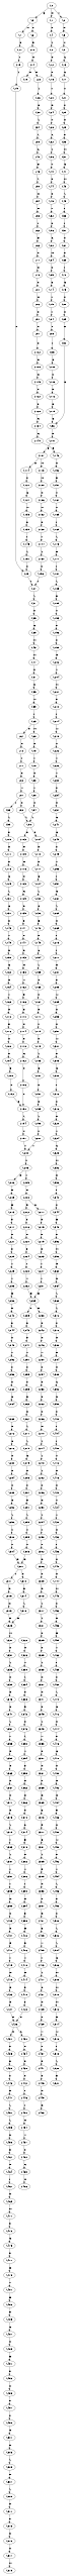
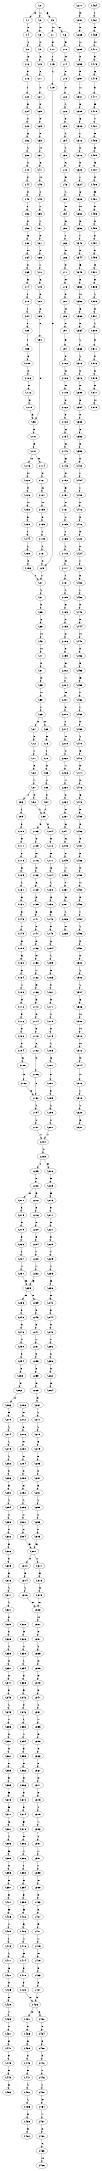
  strict digraph {
    S0
    S1
    S2
    S3
    S4
    S5
    S6
    S7
    S8
    S9
    S10
    S11
    S12
    S13
    S14
    S15
    S16
    S17
    S18
    S19
    S20
    S21
    S22
    S23
    S24
    S25
    S26
    S27
    S28
    S29
    S30
    S31
    S32
    S33
    S34
    S35
    S36
    S37
    S38
    S39
    S40
    S41
    S42
    S43
    S44
    S45
    S46
    S47
    S48
    S49
    S50
    S51
    S52
    S53
    S54
    S55
    S56
    S57
    S58
    S59
    S60
    S61
    S62
    S63
    S64
    S65
    S66
    S67
    S68
    S69
    S70
    S71
    S72
    S73
    S74
    S75
    S76
    S77
    S78
    S79
    S80
    S81
    S82
    S83
    S84
    S85
    S86
    S87
    S88
    S89
    S90
    S91
    S92
    S93
    S94
    S95
    S96
    S97
    S98
    S99
    S100
    S101
    S102
    S103
    S104
    S105
    S106
    S107
    S108
    S109
    S110
    S111
    S112
    S113
    S114
    S115
    S116
    S117
    S118
    S119
    S120
    S121
    S122
    S123
    S124
    S125
    S126
    S127
    S128
    S129
    S130
    S131
    S132
    S133
    S134
    S135
    S136
    S137
    S138
    S139
    S140
    S141
    S142
    S143
    S144
    S145
    S146
    S147
    S148
    S149
    S150
    S151
    S152
    S153
    S154
    S155
    S156
    S157
    S158
    S159
    S160
    S161
    S162
    S163
    S164
    S165
    S166
    S167
    S168
    S169
    S170
    S171
    S172
    S173
    S174
    S175
    S176
    S177
    S178
    S179
    S180
    S181
    S182
    S183
    S184
    S185
    S186
    S187
    S188
    S189
    S190
    S191
    S192
    S193
    S194
    S195
    S196
    S197
    S198
    S199
    S200
    S201
    S202
    S203
    S204
    S205
    S206
    S207
    S208
    S209
    S210
    S211
    S212
    S213
    S214
    S215
    S216
    S217
    S218
    S219
    S220
    S221
    S222
    S223
    S224
    S225
    S226
    S227
    S228
    S229
    S230
    S231
    S232
    S233
    S234
    S235
    S236
    S237
    S238
    S239
    S240
    S241
    S242
    S243
    S244
    S245
    S246
    S247
    S248
    S249
    S250
    S251
    S252
    S253
    S254
    S255
    S256
    S257
    S258
    S259
    S260
    S261
    S262
    S263
    S264
    S265
    S266
    S267
    S269
    S270
    S271
    S268
    S272
-   S273
    S274
    S275
    S276
    S277
    S278
    S279
    S280
    S281
    S282
    S283
    S284
    S285
    S286
    S287
    S288
    S289
    S290
    S291
    S292
    S293
    S294
    S295
    S296
    S297
    S298
    S299
    S300
    S301
    S302
    S303
    S304
    S305
    S306
    S307
    S308
    S309
    S310
    S311
    S312
    S313
    S314
    S315
    S316
    S317
    S318
    S319
    S320
    S321
    S323
    S324
    S325
    S322
    S326
    S327
    S328
    S329
    S330
    S331
    S332
    S333
    S334
    S335
    S336
    S337
    S338
    S339
    S340
    S341
    S342
    S343
    S344
    S345
    S346
    S347
    S348
    S349
    S350
    S351
    S352
    S353
    S354
    S355
    S356
    S357
    S358
    S359
    S360
    S361
    S362
    S363
    S364
    S365
    S366
    S367
    S368
    S369
    S370
    S371
    S372
    S373
    S374
    S375
    S376
    S377
    S378
    S379
    S380
    S381
    S382
    S383
    S384
    S385
    S386
    S387
    S388
    S389
    S390
    S391
    S392
    S393
    S394
    S395
    S396
    S397
    S398
    S399
    S400
    S401
    S402
    S403
    S404
    S405
    S406
    S407
    S408
    S409
    S410
    S411
    S412
    S413
    S414
    S415
    S416
    S417
    S418
    S419
    S420
    S421
    S422
    S423
    S424
    S425
    S426
    S427
    S428
    S429
    S430
    S431
    S432
    S433
    S434
    S435
    S436
    S437
    S438
    S439
    S440
    S441
    S442
    S443
    S444
    S445
    S446
    S447
    S448
    S449
    S450
    S451
    S452
    S453
    S454
    S455
    S456
    S457
    S458
    S459
    S460
    S461
    S462
    S463
    S464
    S465
    S466
    S467
    S468
    S469
    S470
    S471
    S472
    S473
    S474
    S475
    S476
    S477
    S478
    S479
    S480
    S481
    S482
    S483
    S484
    S485
    S486
    S487
    S488
    S489
    S490
    S491
    S492
    S493
    S494
    S495
    S496
    S497
    S498
    S499
    S500
    S501
    S502
    S503
    S504
    S505
    S506
    S507
    S508
    S509
    S510
    S511
    S512
    S513
    S514
    S515
    S516
    S517
    S518
    S519
    S520
    S521
    S0 -> S1 [label=K]
    S0 -> S2 [label=V]
    S0 -> S3 [label=G]
    S1 -> S4 [label=P]
    S2 -> S5 [label=R]
    S3 -> S6 [label=L]
    S3 -> S7 [label=W]
    S4 -> S8 [label=S]
    S5 -> S9 [label=Y]
    S6 -> S10 [label=E]
    S7 -> S11 [label=P]
    S8 -> S12 [label=Q]
    S9 -> S13 [label=C]
    S10 -> S14 [label=M]
    S11 -> S15 [label=I]
    S12 -> S16 [label=L]
    S13 -> S17 [label=C]
    S14 -> S18 [label=T]
    S15 -> S19 [label=S]
    S16 -> S20 [label=I]
    S17 -> S21 [label=Y]
-   S14 -> S22 [label=D]
+   S18 -> S22 [label=D]
    S19 -> S23 [label=L]
    S20 -> S24 [label=R]
    S21 -> S25 [label=L]
    S22 -> S26 [label=S]
    S23 -> S27 [label=I]
    S24 -> S28 [label=Y]
    S25 -> S29 [label=T]
    S26 -> S30 [label=P]
    S27 -> S31 [label=S]
    S28 -> S32 [label=C]
    S29 -> S33 [label=L]
    S30 -> S34 [label=S]
    S31 -> S35 [label=T]
    S32 -> S36 [label=S]
    S33 -> S37 [label=M]
    S34 -> S38 [label=S]
    S35 -> S39 [label=G]
    S36 -> S40 [label=Y]
    S37 -> S41 [label=G]
    S38 -> S42 [label=C]
    S39 -> S43 [label=M]
    S40 -> S44 [label=L]
    S41 -> S45 [label=M]
    S42 -> S46 [label=E]
    S43 -> S47 [label=M]
    S44 -> S48 [label=T]
    S45 -> S49 [label=S]
    S46 -> S50 [label=S]
    S47 -> S51 [label=T]
    S48 -> S52 [label=I]
    S49 -> S53 [label=I]
    S50 -> S54 [label=K]
    S51 -> S55 [label=N]
    S52 -> S56 [label=L]
    S53 -> S57 [label=I]
    S54 -> S58 [label=N]
    S55 -> S59 [label=W]
    S56 -> S60 [label=G]
    S57 -> S61 [label=L]
    S58 -> S62 [label=I]
    S59 -> S63 [label=I]
    S60 -> S64 [label=M]
    S61 -> S65 [label=L]
    S62 -> S66 [label=E]
    S63 -> S67 [label=A]
    S63 -> S68 [label=M]
    S64 -> S69 [label=L]
    S65 -> S70 [label=I]
    S66 -> S71 [label=T]
    S67 -> S72 [label=F]
    S68 -> S73 [label=F]
    S69 -> S74 [label=F]
    S70 -> S75 [label=G]
    S71 -> S76 [label=Q]
    S72 -> S77 [label=I]
    S73 -> S78 [label=I]
    S74 -> S79 [label=I]
    S75 -> S80 [label=L]
    S76 -> S81 [label=L]
    S77 -> S82 [label=T]
    S78 -> S83 [label=T]
    S79 -> S84 [label=I]
    S80 -> S85 [label=T]
    S81 -> S86 [label=K]
    S82 -> S87 [label=V]
    S83 -> S88 [label=V]
    S84 -> S89 [label=I]
    S85 -> S90 [label=F]
    S86 -> S91 [label=T]
    S87 -> S92 [label=L]
    S87 -> S93 [label=I]
    S88 -> S94 [label=L]
    S89 -> S95 [label=I]
    S90 -> S96 [label=G]
    S91 -> S97 [label=F]
    S92 -> S98 [label=S]
    S93 -> S99 [label=S]
    S94 -> S98 [label=S]
    S95 -> S100 [label=G]
    S96 -> S101 [label=A]
    S97 -> S102 [label=T]
    S98 -> S103 [label=P]
    S98 -> S104 [label=T]
    S99 -> S105 [label=P]
    S100 -> S106 [label=L]
    S101 -> S107 [label=Q]
    S102 -> S108 [label=Q]
    S103 -> S109 [label=Q]
    S104 -> S110 [label=N]
    S105 -> S111 [label=N]
    S106 -> S112 [label=T]
    S107 -> S113 [label=M]
    S107 -> S114 [label=K]
    S108 -> S115 [label=N]
    S109 -> S116 [label=K]
    S110 -> S117 [label=K]
    S111 -> S118 [label=T]
    S112 -> S119 [label=F]
    S113 -> S120 [label=M]
    S114 -> S121 [label=L]
    S115 -> S122 [label=L]
    S116 -> S123 [label=A]
    S117 -> S124 [label=G]
    S118 -> S125 [label=G]
    S119 -> S96 [label=G]
    S120 -> S126 [label=A]
    S121 -> S127 [label=G]
    S122 -> S128 [label=P]
    S123 -> S129 [label=G]
    S124 -> S130 [label=S]
    S125 -> S131 [label=S]
    S126 -> S132 [label=W]
    S127 -> S133 [label=W]
    S128 -> S134 [label=G]
    S129 -> S135 [label=D]
    S130 -> S136 [label=G]
    S131 -> S137 [label=G]
    S132 -> S138 [label=P]
    S133 -> S139 [label=P]
    S134 -> S140 [label=G]
    S135 -> S141 [label=P]
    S136 -> S142 [label=E]
    S137 -> S143 [label=D]
    S138 -> S144 [label=I]
    S139 -> S145 [label=I]
    S140 -> S146 [label=E]
    S141 -> S147 [label=T]
    S142 -> S148 [label=P]
    S143 -> S149 [label=V]
    S144 -> S150 [label=S]
    S145 -> S151 [label=S]
    S146 -> S152 [label=A]
    S147 -> S153 [label=D]
    S148 -> S154 [label=C]
    S149 -> S155 [label=N]
    S150 -> S156 [label=L]
    S151 -> S23 [label=L]
    S152 -> S157 [label=F]
    S153 -> S158 [label=K]
    S154 -> S159 [label=S]
    S155 -> S160 [label=G]
    S156 -> S27 [label=I]
    S157 -> S161 [label=Y]
    S158 -> S162 [label=V]
    S159 -> S163 [label=Q]
    S160 -> S164 [label=Q]
    S161 -> S165 [label=Y]
    S162 -> S166 [label=R]
    S163 -> S167 [label=L]
    S164 -> S168 [label=V]
    S165 -> S169 [label=I]
    S166 -> S170 [label=F]
    S167 -> S171 [label=K]
    S168 -> S172 [label=K]
    S169 -> S173 [label=S]
    S170 -> S174 [label=A]
    S171 -> S175 [label=Y]
    S172 -> S176 [label=F]
    S173 -> S177 [label=N]
    S174 -> S178 [label=T]
    S175 -> S179 [label=A]
    S176 -> S180 [label=A]
    S177 -> S181 [label=I]
    S178 -> S182 [label=G]
    S179 -> S183 [label=S]
    S180 -> S184 [label=T]
    S181 -> S185 [label=S]
    S182 -> S186 [label=L]
    S183 -> S187 [label=G]
    S184 -> S188 [label=G]
    S185 -> S189 [label=R]
    S186 -> S190 [label=P]
    S187 -> S191 [label=L]
    S188 -> S192 [label=L]
    S189 -> S193 [label=Y]
    S190 -> S194 [label=S]
    S191 -> S195 [label=P]
    S192 -> S190 [label=P]
    S193 -> S196 [label=L]
    S194 -> S197 [label=Y]
    S195 -> S198 [label=S]
    S196 -> S199 [label=L]
    S197 -> S200 [label=V]
    S198 -> S201 [label=Y]
    S199 -> S202 [label=Q]
    S200 -> S203 [label=Y]
    S201 -> S200 [label=V]
    S202 -> S204 [label=V]
    S203 -> S205 [label=I]
    S203 -> S206 [label=R]
    S204 -> S207 [label=M]
    S205 -> S208 [label=E]
    S206 -> S209 [label=E]
    S207 -> S210 [label=L]
    S208 -> S211 [label=D]
    S208 -> S212 [label=E]
    S209 -> S213 [label=E]
    S210 -> S214 [label=I]
    S211 -> S215 [label=P]
    S212 -> S216 [label=P]
    S213 -> S217 [label=P]
    S214 -> S218 [label=W]
    S215 -> S219 [label=A]
    S216 -> S220 [label=A]
    S217 -> S221 [label=A]
    S218 -> S222 [label=Y]
    S219 -> S223 [label=P]
    S220 -> S224 [label=P]
    S221 -> S225 [label=P]
    S222 -> S226 [label=V]
    S223 -> S227 [label=I]
    S224 -> S228 [label=I]
    S225 -> S229 [label=V]
    S226 -> S230 [label=V]
    S227 -> S231 [label=V]
    S228 -> S232 [label=V]
    S229 -> S233 [label=V]
    S230 -> S234 [label=L]
    S231 -> S235 [label=H]
    S232 -> S235 [label=H]
    S233 -> S236 [label=H]
    S234 -> S237 [label=A]
    S235 -> S238 [label=H]
    S235 -> S239 [label=D]
    S236 -> S240 [label=D]
    S237 -> S241 [label=G]
    S238 -> S242 [label=P]
    S239 -> S243 [label=P]
    S240 -> S244 [label=P]
    S241 -> S245 [label=G]
    S242 -> S246 [label=A]
    S243 -> S247 [label=P]
    S244 -> S248 [label=A]
    S245 -> S249 [label=L]
    S246 -> S250 [label=V]
    S247 -> S251 [label=V]
    S248 -> S252 [label=V]
    S249 -> S253 [label=V]
    S250 -> S254 [label=L]
    S251 -> S255 [label=L]
    S252 -> S256 [label=L]
    S253 -> S257 [label=I]
    S254 -> S258 [label=T]
    S255 -> S259 [label=L]
    S256 -> S260 [label=A]
    S257 -> S261 [label=G]
    S258 -> S262 [label=T]
    S259 -> S263 [label=R]
    S260 -> S264 [label=Q]
    S261 -> S265 [label=S]
    S262 -> S266 [label=L]
    S263 -> S267 [label=D]
    S265 -> S269 [label=A]
    S266 -> S270 [label=N]
    S267 -> S271 [label=S]
-   S269 -> S273 [label=I]
    S270 -> S274 [label=S]
    S271 -> S275 [label=S]
    S268 -> S272 [label=A]
    S272 -> S276 [label=P]
-   S273 -> S277 [label=I]
    S274 -> S278 [label=S]
    S275 -> S279 [label=G]
    S276 -> S280 [label=A]
    S277 -> S281 [label=N]
    S278 -> S282 [label=S]
    S279 -> S283 [label=T]
    S280 -> S284 [label=A]
    S281 -> S285 [label=L]
    S282 -> S286 [label=L]
    S283 -> S287 [label=L]
    S284 -> S288 [label=L]
    S285 -> S289 [label=W]
    S286 -> S290 [label=R]
    S287 -> S291 [label=R]
    S288 -> S292 [label=R]
    S289 -> S293 [label=T]
    S290 -> S294 [label=S]
    S291 -> S295 [label=S]
    S292 -> S296 [label=S]
    S293 -> S297 [label=T]
    S294 -> S298 [label=Y]
    S295 -> S299 [label=Y]
    S296 -> S300 [label=Y]
    S297 -> S301 [label=W]
    S298 -> S302 [label=Y]
    S299 -> S303 [label=Y]
    S300 -> S304 [label=Y]
    S301 -> S305 [label=P]
    S302 -> S306 [label=R]
    S303 -> S307 [label=H]
    S304 -> S307 [label=H]
    S305 -> S308 [label=G]
    S306 -> S309 [label=L]
    S307 -> S310 [label=L]
    S307 -> S311 [label=I]
    S308 -> S312 [label=I]
    S309 -> S313 [label=R]
    S310 -> S314 [label=R]
    S311 -> S315 [label=R]
    S312 -> S316 [label=L]
    S313 -> S317 [label=S]
    S314 -> S318 [label=S]
    S315 -> S319 [label=K]
    S316 -> S320 [label=T]
    S317 -> S321 [label=S]
    S318 -> S323 [label=N]
    S319 -> S323 [label=N]
    S320 -> S324 [label=V]
    S321 -> S325 [label=L]
    S323 -> S327 [label=M]
    S324 -> S328 [label=C]
    S325 -> S329 [label=L]
    S322 -> S326 [label=M]
    S326 -> S330 [label=V]
    S327 -> S331 [label=A]
    S328 -> S332 [label=M]
    S329 -> S333 [label=S]
    S330 -> S334 [label=S]
    S331 -> S335 [label=S]
    S332 -> S336 [label=D]
    S333 -> S337 [label=A]
    S334 -> S338 [label=A]
    S335 -> S339 [label=A]
    S336 -> S340 [label=I]
    S337 -> S341 [label=A]
    S338 -> S342 [label=E]
    S339 -> S343 [label=R]
    S340 -> S344 [label=L]
    S341 -> S345 [label=P]
    S342 -> S346 [label=A]
    S343 -> S347 [label=D]
    S344 -> S348 [label=E]
    S345 -> S349 [label=S]
    S346 -> S350 [label=S]
    S347 -> S351 [label=S]
    S348 -> S352 [label=P]
    S349 -> S353 [label=V]
    S350 -> S354 [label=V]
    S351 -> S355 [label=V]
    S352 -> S356 [label=M]
    S353 -> S357 [label=T]
    S354 -> S358 [label=R]
    S355 -> S359 [label=R]
    S356 -> S360 [label=Q]
    S357 -> S361 [label=A]
    S358 -> S362 [label=E]
    S359 -> S363 [label=Q]
    S360 -> S364 [label=K]
    S361 -> S365 [label=L]
    S362 -> S366 [label=Q]
    S363 -> S367 [label=L]
    S364 -> S368 [label=S]
    S365 -> S369 [label=R]
    S366 -> S370 [label=A]
    S367 -> S371 [label=A]
    S368 -> S372 [label=S]
    S369 -> S373 [label=E]
    S370 -> S374 [label=D]
    S371 -> S375 [label=D]
    S372 -> S376 [label=L]
    S373 -> S377 [label=E]
    S374 -> S378 [label=E]
    S375 -> S379 [label=S]
    S376 -> S380 [label=K]
    S377 -> S381 [label=G]
    S378 -> S382 [label=E]
    S379 -> S383 [label=V]
    S380 -> S384 [label=D]
    S381 -> S385 [label=S]
    S382 -> S386 [label=V]
    S383 -> S387 [label=S]
    S384 -> S388 [label=A]
    S385 -> S389 [label=E]
    S386 -> S390 [label=I]
    S387 -> S391 [label=V]
    S388 -> S392 [label=C]
    S389 -> S393 [label=A]
    S390 -> S394 [label=N]
    S391 -> S395 [label=I]
    S392 -> S396 [label=K]
    S393 -> S397 [label=D]
    S394 -> S398 [label=R]
    S395 -> S399 [label=N]
    S396 -> S400 [label=L]
    S397 -> S401 [label=R]
    S398 -> S402 [label=H]
    S399 -> S403 [label=T]
    S400 -> S404 [label=I]
    S401 -> S405 [label=E]
    S402 -> S406 [label=E]
    S403 -> S407 [label=P]
    S404 -> S408 [label=I]
    S405 -> S409 [label=V]
    S406 -> S410 [label=V]
    S407 -> S411 [label=E]
    S408 -> S412 [label=Y]
    S409 -> S413 [label=I]
    S410 -> S414 [label=H]
    S411 -> S415 [label=V]
    S412 -> S416 [label=A]
    S413 -> S417 [label=S]
    S414 -> S418 [label=F]
    S415 -> S419 [label=H]
    S416 -> S420 [label=T]
    S417 -> S421 [label=Q]
    S418 -> S422 [label=P]
    S419 -> S423 [label=F]
    S420 -> S424 [label=Y]
    S421 -> S425 [label=A]
    S422 -> S426 [label=R]
    S423 -> S427 [label=P]
    S424 -> S428 [label=V]
    S425 -> S429 [label=D]
    S426 -> S430 [label=C]
    S426 -> S431 [label=N]
    S427 -> S426 [label=R]
    S428 -> S432 [label=A]
    S429 -> S433 [label=V]
    S430 -> S434 [label=F]
    S431 -> S435 [label=P]
    S432 -> S436 [label=I]
    S433 -> S437 [label=Y]
    S434 -> S438 [label=F]
    S435 -> S439 [label=R]
    S436 -> S440 [label=T]
    S437 -> S441 [label=F]
    S438 -> S442 [label=L]
    S439 -> S443 [label=L]
    S440 -> S444 [label=A]
    S441 -> S445 [label=P]
    S442 -> S446 [label=I]
    S443 -> S447 [label=D]
    S444 -> S448 [label=M]
    S445 -> S449 [label=R]
    S446 -> S450 [label=I]
    S447 -> S451 [label=S]
    S448 -> S452 [label=L]
    S449 -> S453 [label=R]
    S450 -> S454 [label=K]
    S451 -> S455 [label=S]
    S452 -> S456 [label=F]
    S454 -> S457 [label=V]
    S455 -> S458 [label=D]
    S456 -> S459 [label=H]
    S457 -> S460 [label=L]
    S458 -> S461 [label=F]
    S459 -> S462 [label=V]
    S460 -> S463 [label=G]
-   S461 -> S464 [label=Q]
    S462 -> S465 [label=I]
    S463 -> S466 [label=M]
    S464 -> S467 [label=I]
    S465 -> S468 [label=L]
    S467 -> S469 [label=N]
    S468 -> S470 [label=S]
    S469 -> S471 [label=M]
    S470 -> S472 [label=Q]
    S471 -> S473 [label=P]
    S472 -> S474 [label=A]
    S473 -> S475 [label=G]
    S474 -> S476 [label=L]
    S475 -> S477 [label=P]
    S476 -> S478 [label=G]
    S477 -> S479 [label=H]
    S478 -> S480 [label=A]
    S479 -> S481 [label=V]
    S480 -> S482 [label=Q]
    S481 -> S483 [label=E]
    S482 -> S484 [label=Q]
    S483 -> S485 [label=R]
    S484 -> S486 [label=F]
    S485 -> S487 [label=G]
    S486 -> S488 [label=A]
    S487 -> S489 [label=A]
    S488 -> S490 [label=W]
    S489 -> S491 [label=E]
    S490 -> S492 [label=P]
    S491 -> S493 [label=P]
    S492 -> S494 [label=V]
    S493 -> S495 [label=A]
    S494 -> S496 [label=S]
    S495 -> S497 [label=L]
    S496 -> S498 [label=L]
    S497 -> S499 [label=L]
    S498 -> S500 [label=L]
    S499 -> S501 [label=Q]
    S500 -> S502 [label=S]
    S501 -> S503 [label=R]
    S502 -> S504 [label=S]
    S503 -> S505 [label=S]
    S504 -> S506 [label=G]
    S505 -> S507 [label=D]
    S506 -> S508 [label=M]
    S507 -> S509 [label=S]
    S508 -> S510 [label=M]
    S509 -> S511 [label=D]
    S510 -> S512 [label=M]
    S511 -> S513 [label=L]
    S512 -> S514 [label=N]
    S513 -> S515 [label=D]
    S514 -> S516 [label=W]
    S515 -> S517 [label=A]
    S516 -> S518 [label=I]
    S517 -> S519 [label=M]
    S518 -> S520 [label=S]
    S520 -> S521 [label=F]
  }
